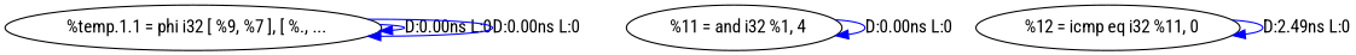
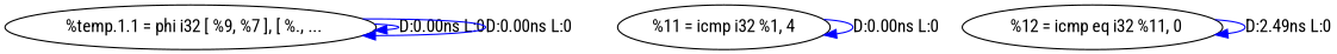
  digraph {
    fontname="Roboto Condensed"
    node [fontname="Roboto Condensed"]
    edge [color=blue fontname="Roboto Condensed"]
    n1 [label="  %temp.1.1 = phi i32 [ %9, %7 ], [ %., ..."]
-   n2 [label="  %11 = and i32 %1, 4"]
+   n2 [label="%11 = icmp i32 %1, 4"]
    n3 [label="  %12 = icmp eq i32 %11, 0"]
    n1 -> n1 [label="D:0.00ns L:0"]
    n1 -> n1 [label="D:0.00ns L:0"]
    n2 -> n2 [label="D:0.00ns L:0"]
    n3 -> n3 [label="D:2.49ns L:0"]
  }
